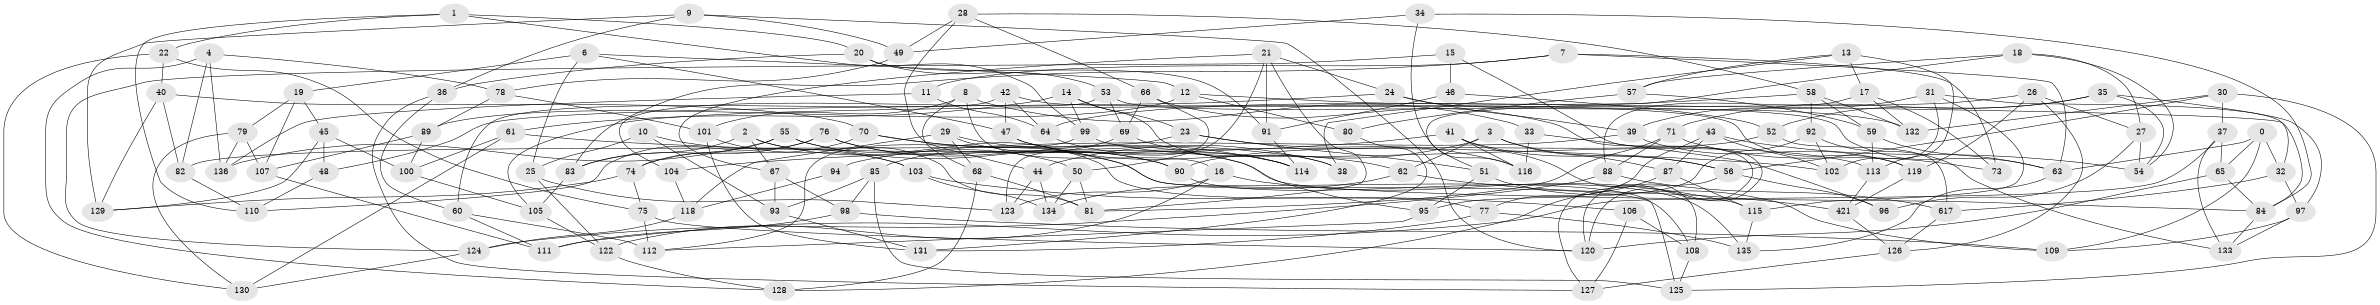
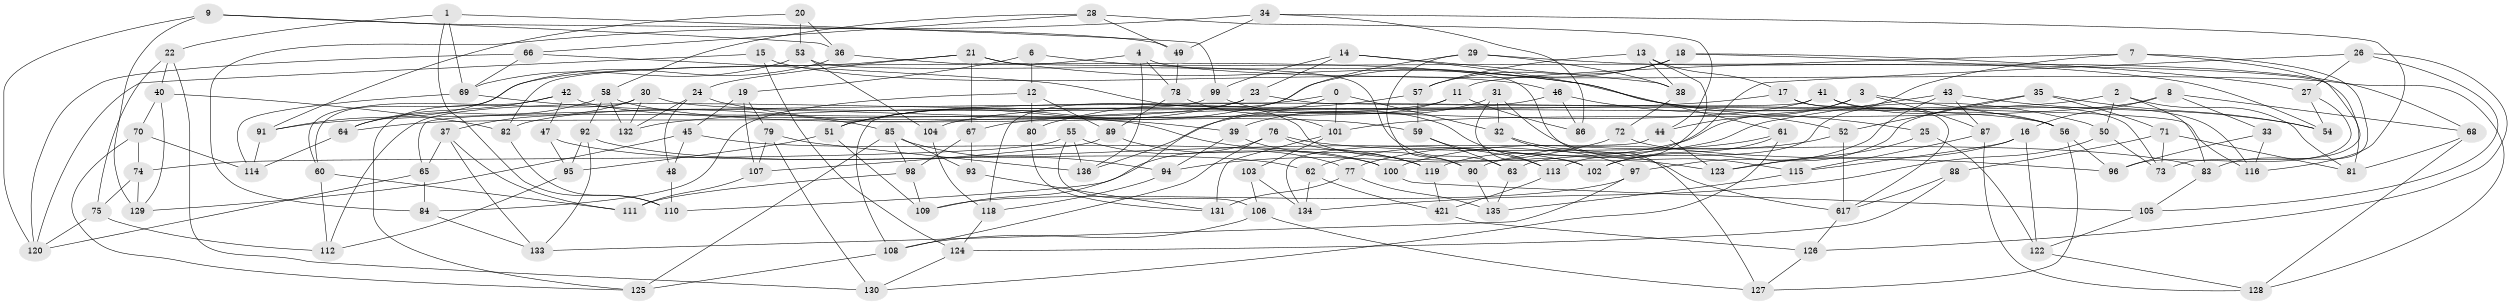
  graph {
    fontname="DejaVu Serif"
    node [color=gray90 fontname="DejaVu Serif" style=filled]
    edge [fontname="DejaVu Serif"]
    1
    20
    22
    99
    110
    36
    53
    91
    40
    75
    130
    113
    112
    2
    50
    67
    81
    83
    73
    134
    93
    98
    105
    3
    44
    56
    62
    87
    123
    96
    127
    n32 [label=421]
    128
    115
    4
    78
    82
    136
    101
    89
    n41 [label=0]
    32
    63
    65
    109
    97
    n47 [label=617]
    135
    120
    84
    6
    12
    19
    25
    47
    80
    45
    79
    107
    122
    95
    7
    11
    64
+   86
    8
    16
    33
    68
    116
    103
    131
    9
    49
    129
    60
-   10
    24
    132
    39
    48
    106
    114
    133
    100
    13
    17
    38
    57
    88
+   72
    59
    14
    23
    61
    51
    102
    15
    46
    124
    52
    18
    27
    54
    111
    104
    69
    21
    70
    119
    94
    26
    126
    28
    58
    66
    92
    29
    90
    118
    30
    37
    125
    31
    34
    35
    71
    74
    41
    108
    42
    43
    77
    85
    55
    76
-   1 -- 20
+   1 -- 69
    1 -- 22
    1 -- 99
    1 -- 110
    20 -- 36
    20 -- 53
    20 -- 91
    22 -- 40
    22 -- 75
    22 -- 130
    99 -- 113
    99 -- 112
    36 -- 127
    36 -- 60
    53 -- 63
    53 -- 104
    53 -- 69
    91 -- 114
    40 -- 82
    40 -- 129
    40 -- 70
    75 -- 112
    75 -- 120
    113 -- n32
    2 -- 50
    2 -- 67
    2 -- 81
    2 -- 83
-   50 -- 81
+   50 -- 73
    50 -- 134
    67 -- 93
    67 -- 98
    83 -- 105
    93 -- 131
    98 -- 109
    98 -- 111
    105 -- 122
    3 -- 44
    3 -- 56
    3 -- 62
    3 -- 87
    44 -- 134
    44 -- 123
    56 -- 96
    56 -- 127
    62 -- 134
    62 -- n32
    87 -- 128
    87 -- 115
    n32 -- 126
    115 -- 135
    4 -- 128
    4 -- 78
    4 -- 82
    4 -- 136
    78 -- 101
    78 -- 89
    82 -- 110
    101 -- 103
    101 -- 131
    89 -- 107
    89 -- 100
    n41 -- 32
-   n41 -- 63
+   n41 -- 101
    n41 -- 65
    n41 -- 109
    32 -- 97
    32 -- n47
    63 -- 135
    65 -- 120
    65 -- 84
    97 -- 109
    97 -- 133
    n47 -- 126
    84 -- 133
    6 -- 12
    6 -- 19
    6 -- 25
-   6 -- 47
    12 -- 89
    12 -- 84
    12 -- 80
    19 -- 45
    19 -- 79
    19 -- 107
    25 -- 123
    25 -- 122
    47 -- 62
    47 -- 95
    80 -- 131
    45 -- 129
    45 -- 48
    45 -- 100
    79 -- 130
    79 -- 136
    79 -- 107
    107 -- 111
    122 -- 128
    95 -- 112
    7 -- 83
    7 -- 73
    7 -- 63
    7 -- 11
    11 -- 136
    11 -- 64
+   11 -- 86
    64 -- 114
    8 -- 101
    8 -- 16
    8 -- 33
    8 -- 68
    16 -- 123
    16 -- 115
    16 -- 122
    33 -- 96
    33 -- 116
    68 -- 81
    68 -- 128
    103 -- 134
    103 -- 106
    9 -- 36
    9 -- 120
    9 -- 49
    9 -- 129
    49 -- 78
    60 -- 112
    60 -- 111
-   10 -- 93
-   10 -- 25
-   10 -- 103
    24 -- 132
    24 -- 39
    24 -- 48
    39 -- 119
    39 -- 94
    48 -- 110
    106 -- 127
    106 -- 108
    100 -- 105
    13 -- 113
    13 -- 17
    13 -- 38
    13 -- 57
    17 -- 73
    17 -- 132
-   17 -- 88
+   17 -- n47
+   38 -- 72
    57 -- 80
    57 -- 59
    88 -- n47
    88 -- 124
+   72 -- 96
+   72 -- 94
    59 -- 113
    59 -- 63
    14 -- 99
    14 -- 38
    14 -- 23
    14 -- 61
    23 -- 82
    23 -- 116
    23 -- 51
    61 -- 130
    61 -- 100
    61 -- 102
    51 -- 109
    51 -- 95
    15 -- 120
    15 -- 46
    15 -- 124
    46 -- 91
+   46 -- 86
    46 -- 52
    124 -- 130
    52 -- n47
    52 -- 90
    18 -- 57
    18 -- 51
    18 -- 27
    18 -- 54
    27 -- 96
    27 -- 54
    104 -- 118
    69 -- 114
    69 -- 85
    21 -- 91
    21 -- 50
    21 -- 67
    21 -- 81
    21 -- 24
    70 -- 114
    70 -- 125
    70 -- 74
    119 -- n32
    94 -- 118
    26 -- 105
    26 -- 27
    26 -- 119
    26 -- 126
    126 -- 127
    28 -- 44
    28 -- 49
    28 -- 58
    28 -- 66
    58 -- 64
    58 -- 132
    58 -- 59
    58 -- 92
    66 -- 123
    66 -- 120
    66 -- 69
    92 -- 95
    92 -- 133
    92 -- 102
    29 -- 68
    29 -- 38
    29 -- 90
    29 -- 118
    90 -- 135
    118 -- 124
    30 -- 56
    30 -- 132
    30 -- 37
    30 -- 125
    37 -- 65
    37 -- 133
    37 -- 111
    31 -- 115
    31 -- 32
    31 -- 39
    31 -- 102
    34 -- 84
+   34 -- 86
    34 -- 116
    34 -- 49
    35 -- 97
    35 -- 52
    35 -- 54
    35 -- 71
    71 -- 81
    71 -- 73
    71 -- 88
    74 -- 75
    74 -- 129
    41 -- 56
    41 -- 116
    41 -- 104
    41 -- 108
    108 -- 125
    42 -- 47
    42 -- 64
    42 -- 60
    42 -- 119
    43 -- 87
    43 -- 102
    43 -- 54
    43 -- 77
    77 -- 135
    77 -- 131
    85 -- 93
    85 -- 98
+   85 -- 94
    85 -- 125
    55 -- 136
-   55 -- 84
+   55 -- 106
    55 -- 74
    55 -- 77
    76 -- 110
    76 -- 83
    76 -- 90
    76 -- 108
  }
